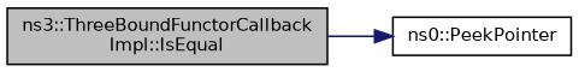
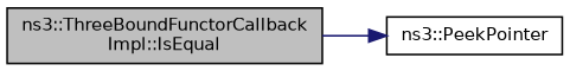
  digraph {
    rankdir=LR
    node [color=black fontname=Helvetica fontsize=10 shape=record style=filled]
    n1 [fillcolor=grey75 fontcolor=black height=0.2 label="ns3::ThreeBoundFunctorCallback\lImpl::IsEqual" width=0.4]
-   n2 [fillcolor=white height=0.2 label="ns0::PeekPointer" width=0.4]
+   n2 [fillcolor=white height=0.2 label="ns3::PeekPointer" width=0.4]
    n1 -> n2 [color=midnightblue fontname=Helvetica fontsize=10 labelfontname=Helvetica labelfontsize=10 style=solid]
  }
